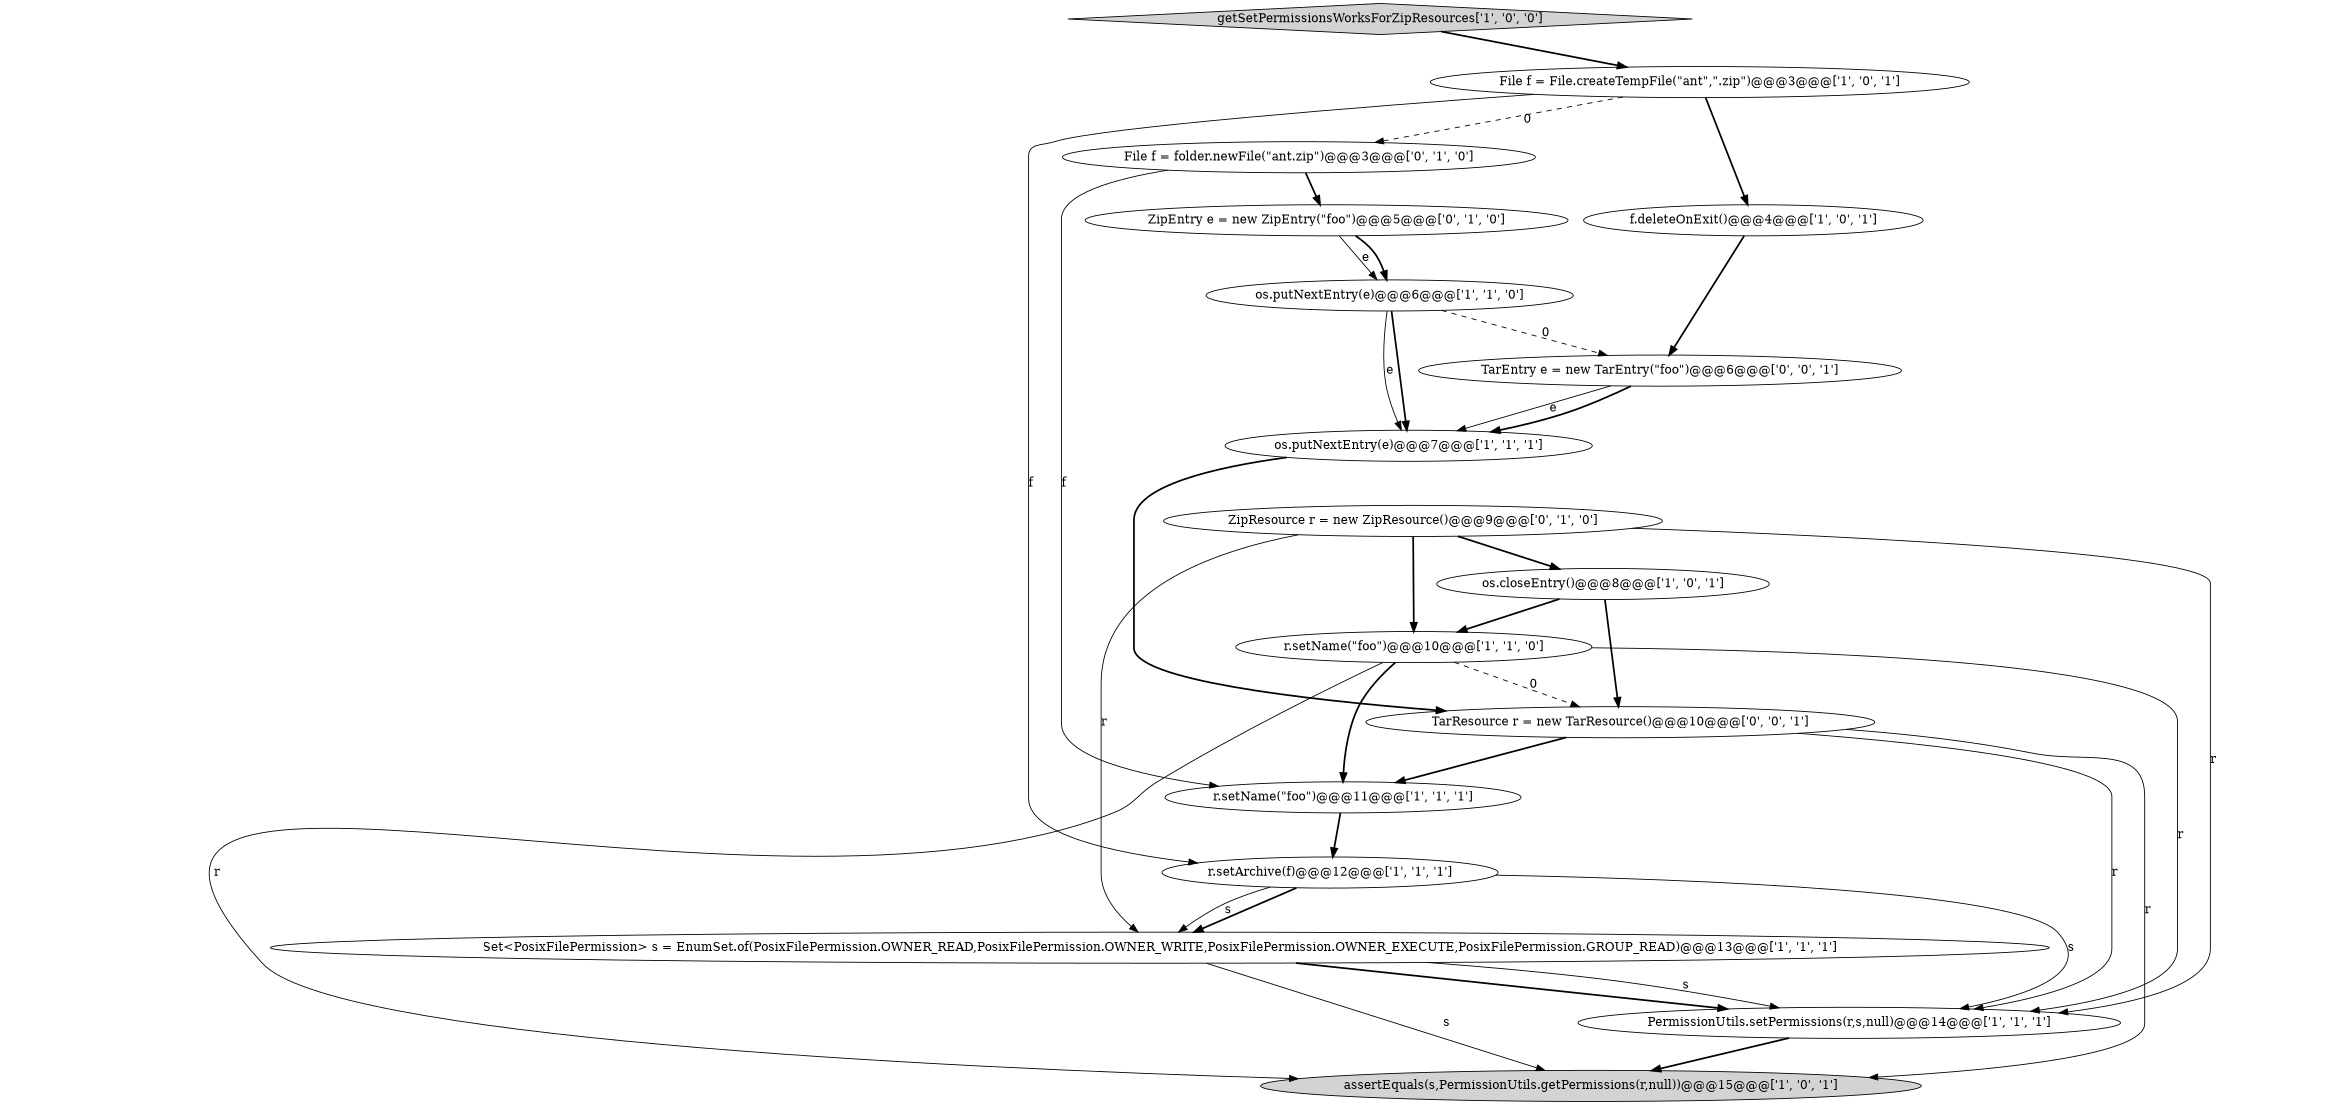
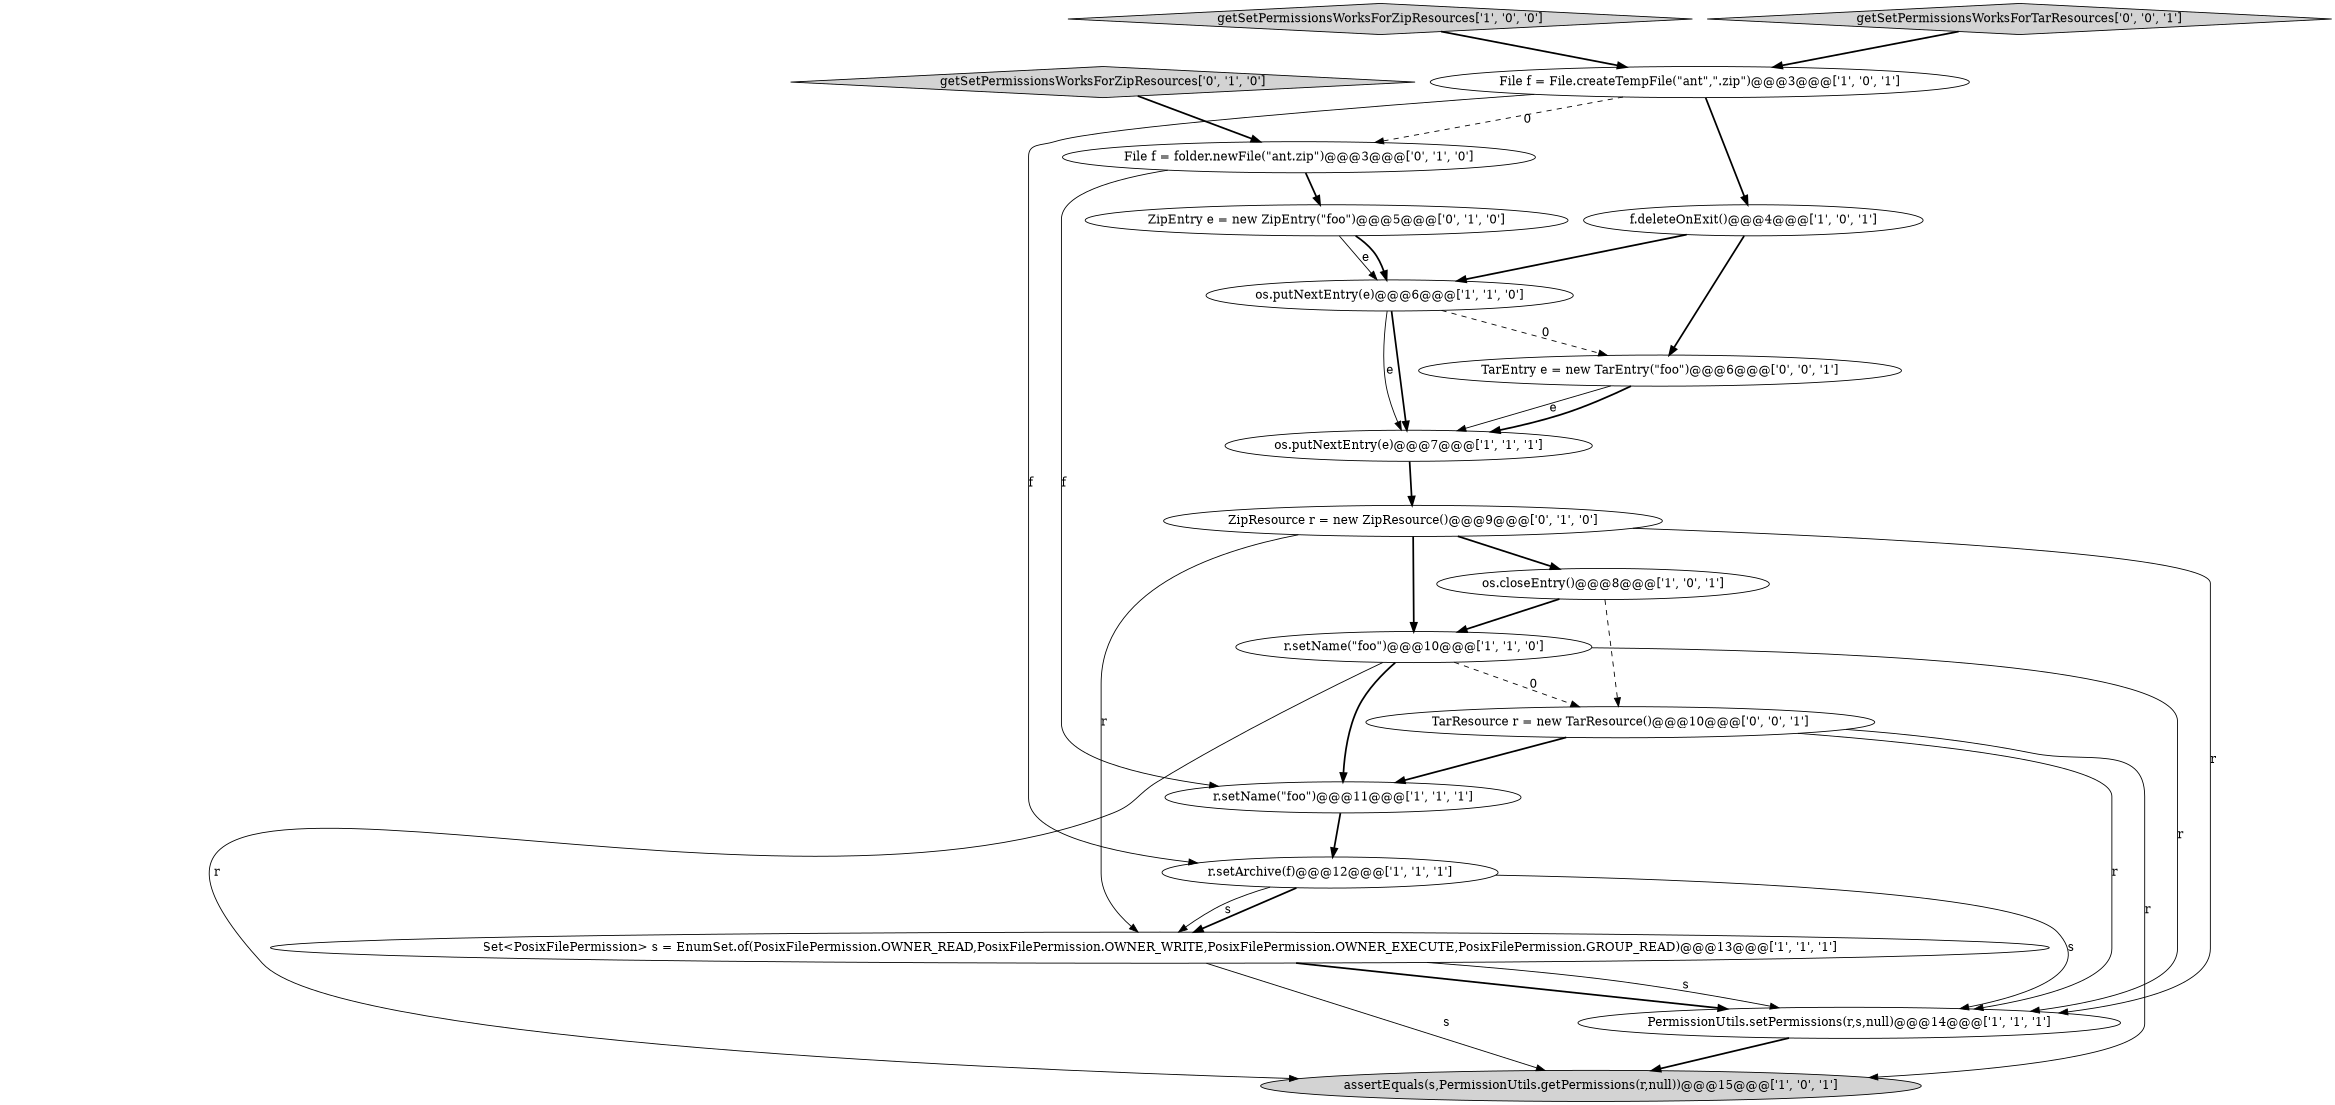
  digraph {
    node [fillcolor=white shape=ellipse style=filled]
    edge [style=bold]
    n1 [fillcolor=lightgray label="getSetPermissionsWorksForZipResources['1', '0', '0']" shape=diamond]
    n2 [label="File f = File.createTempFile(\"ant\",\".zip\")@@@3@@@['1', '0', '1']"]
    n3 [label="r.setArchive(f)@@@12@@@['1', '1', '1']"]
    n4 [label="f.deleteOnExit()@@@4@@@['1', '0', '1']"]
    n5 [label="File f = folder.newFile(\"ant.zip\")@@@3@@@['0', '1', '0']"]
    n6 [label="r.setName(\"foo\")@@@11@@@['1', '1', '1']"]
    n7 [label="Set<PosixFilePermission> s = EnumSet.of(PosixFilePermission.OWNER_READ,PosixFilePermission.OWNER_WRITE,PosixFilePermission.OWNER_EXECUTE,PosixFilePermission.GROUP_READ)@@@13@@@['1', '1', '1']"]
    n8 [label="PermissionUtils.setPermissions(r,s,null)@@@14@@@['1', '1', '1']"]
    n9 [label="ZipResource r = new ZipResource()@@@9@@@['0', '1', '0']"]
    n10 [label="r.setName(\"foo\")@@@10@@@['1', '1', '0']"]
    n11 [label="os.closeEntry()@@@8@@@['1', '0', '1']"]
    n12 [fillcolor=lightgray label="assertEquals(s,PermissionUtils.getPermissions(r,null))@@@15@@@['1', '0', '1']"]
    n13 [label="TarResource r = new TarResource()@@@10@@@['0', '0', '1']"]
    n14 [label="os.putNextEntry(e)@@@6@@@['1', '1', '0']"]
    n15 [label="os.putNextEntry(e)@@@7@@@['1', '1', '1']"]
    n16 [label="TarEntry e = new TarEntry(\"foo\")@@@6@@@['0', '0', '1']"]
    n17 [label="ZipEntry e = new ZipEntry(\"foo\")@@@5@@@['0', '1', '0']"]
+   n18 [fillcolor=lightgray label="getSetPermissionsWorksForZipResources['0', '1', '0']" shape=diamond]
+   n19 [fillcolor=lightgray label="getSetPermissionsWorksForTarResources['0', '0', '1']" shape=diamond]
    n1 -> n2
    n2 -> n3 [label=f style=solid]
    n2 -> n4
    n2 -> n5 [label=0 style=dashed]
    n3 -> n7
    n3 -> n7 [label=s style=solid]
    n3 -> n8 [label=s style=solid]
+   n4 -> n14
    n4 -> n16
    n5 -> n6 [label=f style=solid]
    n5 -> n17
    n6 -> n3
    n7 -> n8 [label=s style=solid]
    n7 -> n8
    n7 -> n12 [label=s style=solid]
    n8 -> n12
    n9 -> n7 [label=r style=solid]
    n9 -> n8 [label=r style=solid]
    n9 -> n10
    n9 -> n11
    n10 -> n6
    n10 -> n8 [label=r style=solid]
    n10 -> n12 [label=r style=solid]
    n10 -> n13 [label=0 style=dashed]
    n11 -> n10
-   n11 -> n13
+   n11 -> n13 [style=dashed]
    n13 -> n6
    n13 -> n8 [label=r style=solid]
    n13 -> n12 [label=r style=solid]
    n14 -> n15
    n14 -> n15 [label=e style=solid]
    n14 -> n16 [label=0 style=dashed]
-   n15 -> n13
+   n15 -> n9
    n16 -> n15 [label=e style=solid]
    n16 -> n15
    n17 -> n14 [label=e style=solid]
    n17 -> n14
+   n18 -> n5
+   n19 -> n2
  }
